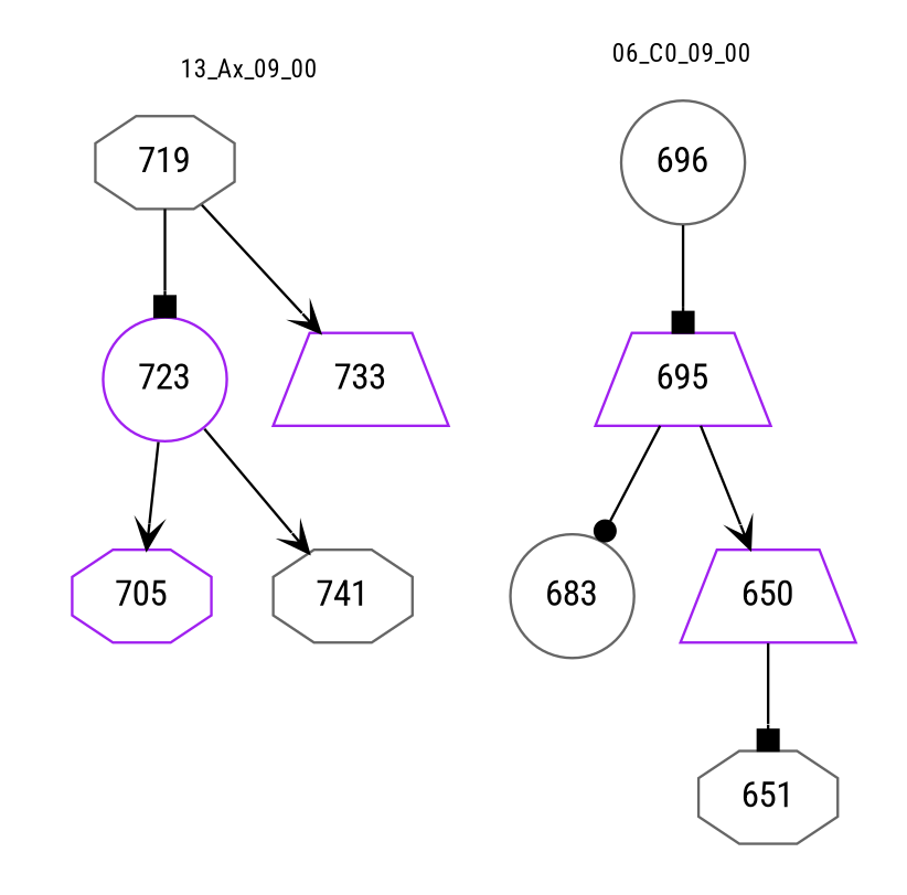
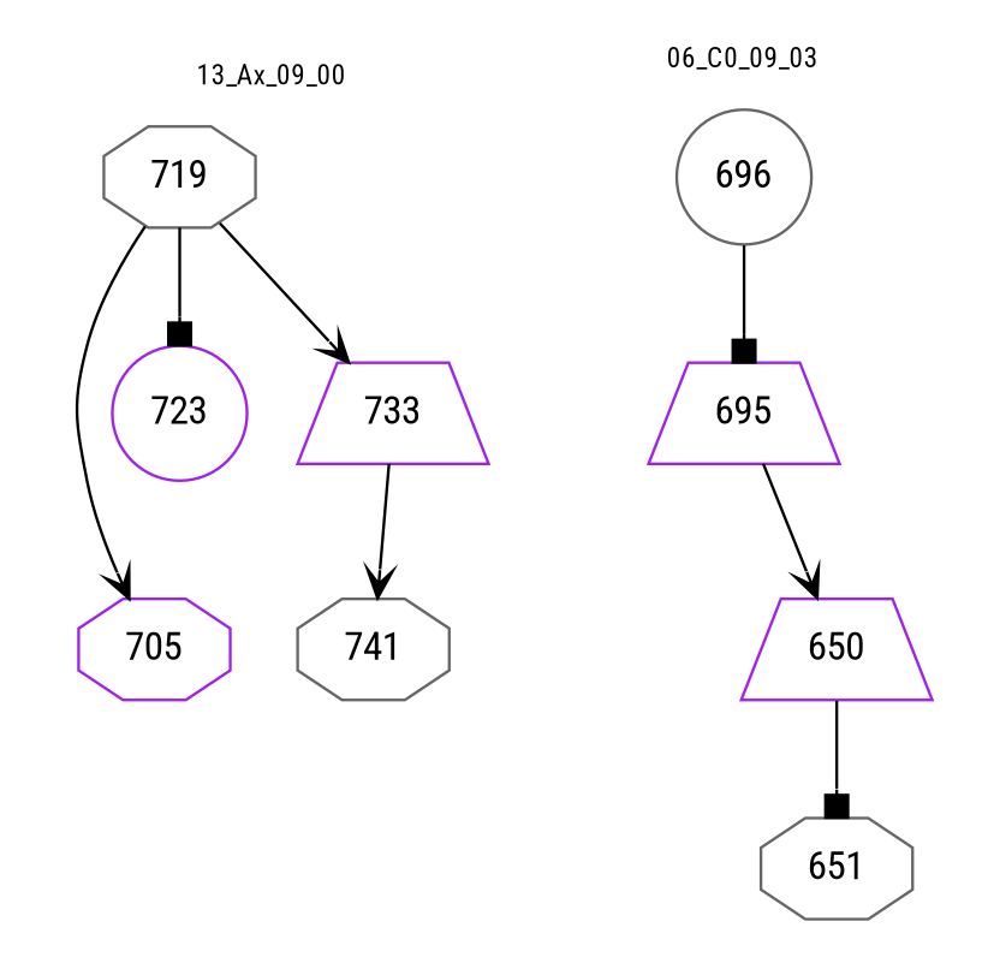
  digraph {
    fontname="Roboto Condensed"
    node [color=gray40 fontname="Roboto Condensed" shape=octagon]
    edge [arrowhead=vee color=black fontname="Roboto Condensed"]
    n1 [label=719]
    n2 [color=purple label=705]
    n3 [color=purple label=733 shape=trapezium]
    n4 [color=purple label=723 shape=circle]
    n5 [label=741]
    n6 [color=purple label=695 shape=trapezium]
-   n7 [label=683 shape=circle]
    n8 [label=696 shape=circle]
    n9 [color=purple label=650 shape=trapezium]
    n10 [label=651]
    subgraph cluster_1 {
      color=white
      fontsize=10
      label="13_Ax_09_00"
      n1
      n2
      n3
      n4
      n5
    }
    subgraph cluster_2 {
      color=white
      fontsize=10
-     label="06_C0_09_00"
+     label="06_C0_09_03"
      n6
-     n7
      n8
      n9
      n10
    }
-   n4 -> n2
+   n1 -> n2
    n1 -> n3
    n1 -> n4 [arrowhead=box]
-   n4 -> n5
-   n6 -> n7 [arrowhead=dot]
+   n3 -> n5
    n6 -> n9
    n8 -> n6 [arrowhead=box]
    n9 -> n10 [arrowhead=box]
  }
